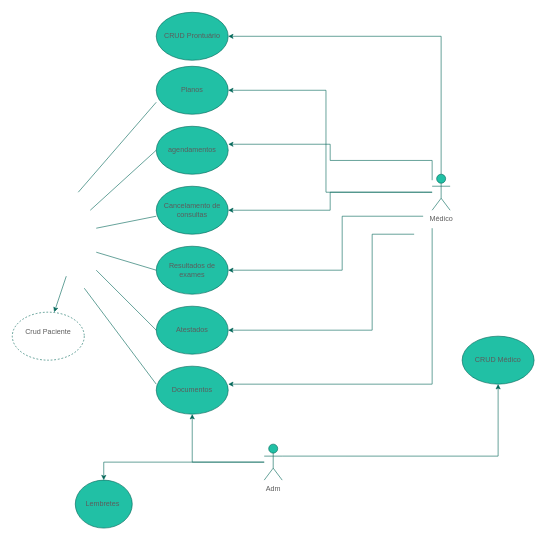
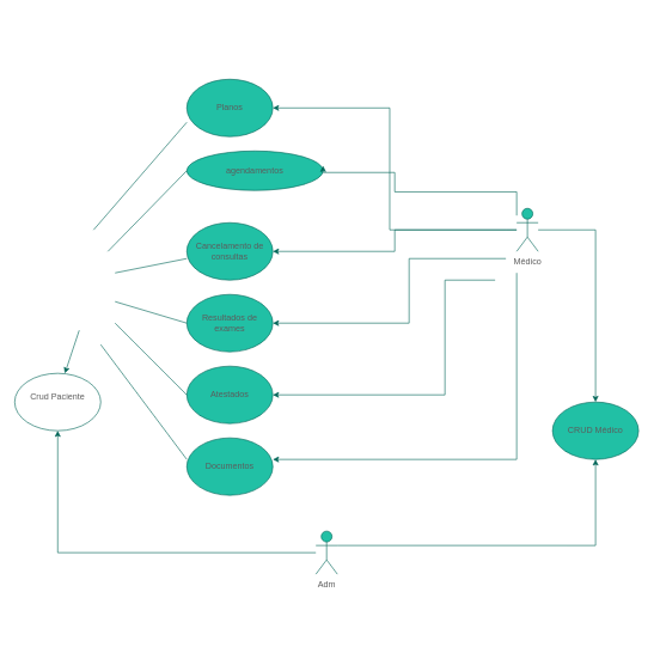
  <mxCell id="0" />
  <mxCell id="1" parent="0" />
- <mxCell id="2" value="Crud Paciente&lt;div&gt;&lt;br&gt;&lt;/div&gt;" style="ellipse;whiteSpace=wrap;html=1;fillColor=none;labelBackgroundColor=none;strokeColor=#006658;fontColor=#5C5C5C;dashed=1;" vertex="1" parent="1"><mxGeometry x="20" y="520" width="120" height="80" as="geometry" /></mxCell>
+ <mxCell id="2" value="Crud Paciente&lt;div&gt;&lt;br&gt;&lt;/div&gt;" style="ellipse;whiteSpace=wrap;html=1;fillColor=none;labelBackgroundColor=none;strokeColor=#006658;fontColor=#5C5C5C;" vertex="1" parent="1"><mxGeometry x="20" y="520" width="120" height="80" as="geometry" /></mxCell>
  <mxCell id="3" value="" style="endArrow=classic;html=1;rounded=0;entryX=0.583;entryY=0;entryDx=0;entryDy=0;entryPerimeter=0;labelBackgroundColor=none;fontColor=default;strokeColor=#006658;" edge="1" parent="1" target="2"><mxGeometry width="50" height="50" relative="1" as="geometry"><mxPoint x="110" y="460" as="sourcePoint" /><mxPoint x="40" y="389.5" as="targetPoint" /></mxGeometry></mxCell>
  <mxCell id="4" value="Planos" style="ellipse;whiteSpace=wrap;html=1;labelBackgroundColor=none;fillColor=#21C0A5;strokeColor=#006658;fontColor=#5C5C5C;" vertex="1" parent="1"><mxGeometry x="260" y="110" width="120" height="80" as="geometry" /></mxCell>
- <mxCell id="5" value="agendamentos" style="ellipse;whiteSpace=wrap;html=1;labelBackgroundColor=none;fillColor=#21C0A5;strokeColor=#006658;fontColor=#5C5C5C;" vertex="1" parent="1"><mxGeometry x="260" y="210" width="120" height="80" as="geometry" /></mxCell>
+ <mxCell id="5" value="agendamentos" style="ellipse;whiteSpace=wrap;html=1;labelBackgroundColor=none;fillColor=#21C0A5;strokeColor=#006658;fontColor=#5C5C5C;" vertex="1" parent="1"><mxGeometry x="260" y="210" width="190" height="55" as="geometry" /></mxCell>
  <mxCell id="6" value="Cancelamento de consultas" style="ellipse;whiteSpace=wrap;html=1;labelBackgroundColor=none;fillColor=#21C0A5;strokeColor=#006658;fontColor=#5C5C5C;" vertex="1" parent="1"><mxGeometry x="260" y="310" width="120" height="80" as="geometry" /></mxCell>
  <mxCell id="7" value="Resultados de exames" style="ellipse;whiteSpace=wrap;html=1;labelBackgroundColor=none;fillColor=#21C0A5;strokeColor=#006658;fontColor=#5C5C5C;" vertex="1" parent="1"><mxGeometry x="260" y="410" width="120" height="80" as="geometry" /></mxCell>
  <mxCell id="8" value="Atestados" style="ellipse;whiteSpace=wrap;html=1;labelBackgroundColor=none;fillColor=#21C0A5;strokeColor=#006658;fontColor=#5C5C5C;" vertex="1" parent="1"><mxGeometry x="260" y="510" width="120" height="80" as="geometry" /></mxCell>
  <mxCell id="9" value="Documentos" style="ellipse;whiteSpace=wrap;html=1;labelBackgroundColor=none;fillColor=#21C0A5;strokeColor=#006658;fontColor=#5C5C5C;" vertex="1" parent="1"><mxGeometry x="260" y="610" width="120" height="80" as="geometry" /></mxCell>
  <mxCell id="10" value="" style="endArrow=none;html=1;rounded=0;labelBackgroundColor=none;fontColor=default;strokeColor=#006658;" edge="1" parent="1"><mxGeometry width="50" height="50" relative="1" as="geometry"><mxPoint x="130" y="320" as="sourcePoint" /><mxPoint x="260" y="170" as="targetPoint" /></mxGeometry></mxCell>
  <mxCell id="11" value="" style="endArrow=none;html=1;rounded=0;exitX=0;exitY=0.5;exitDx=0;exitDy=0;labelBackgroundColor=none;fontColor=default;strokeColor=#006658;" edge="1" parent="1" source="5"><mxGeometry width="50" height="50" relative="1" as="geometry"><mxPoint x="360" y="390" as="sourcePoint" /><mxPoint x="150" y="350" as="targetPoint" /></mxGeometry></mxCell>
  <mxCell id="12" value="" style="endArrow=none;html=1;rounded=0;entryX=0;entryY=0.625;entryDx=0;entryDy=0;entryPerimeter=0;labelBackgroundColor=none;fontColor=default;strokeColor=#006658;" edge="1" parent="1" target="6"><mxGeometry width="50" height="50" relative="1" as="geometry"><mxPoint x="160" y="380" as="sourcePoint" /><mxPoint x="430" y="450" as="targetPoint" /></mxGeometry></mxCell>
  <mxCell id="13" value="" style="endArrow=none;html=1;rounded=0;entryX=0;entryY=0.5;entryDx=0;entryDy=0;labelBackgroundColor=none;fontColor=default;strokeColor=#006658;" edge="1" parent="1" target="7"><mxGeometry width="50" height="50" relative="1" as="geometry"><mxPoint x="160" y="420" as="sourcePoint" /><mxPoint x="430" y="450" as="targetPoint" /></mxGeometry></mxCell>
  <mxCell id="14" value="" style="endArrow=none;html=1;rounded=0;entryX=0;entryY=0.5;entryDx=0;entryDy=0;labelBackgroundColor=none;fontColor=default;strokeColor=#006658;" edge="1" parent="1" target="8"><mxGeometry width="50" height="50" relative="1" as="geometry"><mxPoint x="160" y="450" as="sourcePoint" /><mxPoint x="430" y="450" as="targetPoint" /></mxGeometry></mxCell>
  <mxCell id="15" value="" style="endArrow=none;html=1;rounded=0;entryX=0;entryY=0.375;entryDx=0;entryDy=0;entryPerimeter=0;labelBackgroundColor=none;fontColor=default;strokeColor=#006658;" edge="1" parent="1" target="9"><mxGeometry width="50" height="50" relative="1" as="geometry"><mxPoint x="140" y="480" as="sourcePoint" /><mxPoint x="430" y="450" as="targetPoint" /></mxGeometry></mxCell>
  <mxCell id="16" style="edgeStyle=orthogonalEdgeStyle;rounded=0;orthogonalLoop=1;jettySize=auto;html=1;entryX=1;entryY=0.5;entryDx=0;entryDy=0;labelBackgroundColor=none;fontColor=default;strokeColor=#006658;" edge="1" parent="1" target="4"><mxGeometry relative="1" as="geometry"><mxPoint x="720" y="320" as="sourcePoint" /><Array as="points"><mxPoint x="705" y="320" /><mxPoint x="543" y="320" /><mxPoint x="543" y="150" /></Array></mxGeometry></mxCell>
  <mxCell id="17" style="edgeStyle=orthogonalEdgeStyle;rounded=0;orthogonalLoop=1;jettySize=auto;html=1;entryX=1;entryY=0.375;entryDx=0;entryDy=0;entryPerimeter=0;labelBackgroundColor=none;fontColor=default;strokeColor=#006658;" edge="1" parent="1" target="5"><mxGeometry relative="1" as="geometry"><mxPoint x="720" y="300" as="sourcePoint" /><mxPoint x="360" y="240" as="targetPoint" /><Array as="points"><mxPoint x="550" y="267" /><mxPoint x="550" y="240" /></Array></mxGeometry></mxCell>
  <mxCell id="18" style="edgeStyle=orthogonalEdgeStyle;rounded=0;orthogonalLoop=1;jettySize=auto;html=1;exitX=0.5;exitY=0.5;exitDx=0;exitDy=0;exitPerimeter=0;entryX=1;entryY=0.5;entryDx=0;entryDy=0;labelBackgroundColor=none;fontColor=default;strokeColor=#006658;" edge="1" parent="1" target="7"><mxGeometry relative="1" as="geometry"><mxPoint x="705" y="360" as="sourcePoint" /><Array as="points"><mxPoint x="570" y="360" /><mxPoint x="570" y="450" /></Array></mxGeometry></mxCell>
  <mxCell id="19" style="edgeStyle=orthogonalEdgeStyle;rounded=0;orthogonalLoop=1;jettySize=auto;html=1;exitX=0;exitY=1;exitDx=0;exitDy=0;exitPerimeter=0;entryX=1;entryY=0.5;entryDx=0;entryDy=0;labelBackgroundColor=none;fontColor=default;strokeColor=#006658;" edge="1" parent="1" target="8"><mxGeometry relative="1" as="geometry"><mxPoint x="690" y="390" as="sourcePoint" /><Array as="points"><mxPoint x="620" y="390" /><mxPoint x="620" y="550" /></Array></mxGeometry></mxCell>
  <mxCell id="20" style="edgeStyle=orthogonalEdgeStyle;rounded=0;orthogonalLoop=1;jettySize=auto;html=1;exitX=1;exitY=1;exitDx=0;exitDy=0;exitPerimeter=0;entryX=1;entryY=0.5;entryDx=0;entryDy=0;labelBackgroundColor=none;fontColor=default;strokeColor=#006658;" edge="1" parent="1"><mxGeometry relative="1" as="geometry"><mxPoint x="720" y="380" as="sourcePoint" /><mxPoint x="380" y="640" as="targetPoint" /><Array as="points"><mxPoint x="720" y="640" /></Array></mxGeometry></mxCell>
+ <mxCell id="21" style="edgeStyle=orthogonalEdgeStyle;rounded=0;orthogonalLoop=1;jettySize=auto;html=1;entryX=0.5;entryY=0;entryDx=0;entryDy=0;labelBackgroundColor=none;fontColor=default;strokeColor=#006658;" edge="1" parent="1" source="24" target="26"><mxGeometry relative="1" as="geometry" /></mxCell>
  <mxCell id="22" style="edgeStyle=orthogonalEdgeStyle;rounded=0;orthogonalLoop=1;jettySize=auto;html=1;entryX=1;entryY=0.5;entryDx=0;entryDy=0;labelBackgroundColor=none;fontColor=default;strokeColor=#006658;" edge="1" parent="1" source="24" target="6"><mxGeometry relative="1" as="geometry" /></mxCell>
- <mxCell id="23" style="edgeStyle=orthogonalEdgeStyle;rounded=0;orthogonalLoop=1;jettySize=auto;html=1;entryX=1;entryY=0.5;entryDx=0;entryDy=0;labelBackgroundColor=none;fontColor=default;strokeColor=#006658;" edge="1" parent="1" source="24" target="25"><mxGeometry relative="1" as="geometry"><Array as="points"><mxPoint x="735" y="60" /></Array></mxGeometry></mxCell>
  <mxCell id="24" value="Médico" style="shape=umlActor;verticalLabelPosition=bottom;verticalAlign=top;html=1;outlineConnect=0;labelBackgroundColor=none;fillColor=#21C0A5;strokeColor=#006658;fontColor=#5C5C5C;" vertex="1" parent="1"><mxGeometry x="720" y="290" width="30" height="60" as="geometry" /></mxCell>
- <mxCell id="25" value="CRUD Prontuário" style="ellipse;whiteSpace=wrap;html=1;labelBackgroundColor=none;fillColor=#21C0A5;strokeColor=#006658;fontColor=#5C5C5C;" vertex="1" parent="1"><mxGeometry x="260" y="20" width="120" height="80" as="geometry" /></mxCell>
  <mxCell id="26" value="CRUD Médico" style="ellipse;whiteSpace=wrap;html=1;labelBackgroundColor=none;fillColor=#21C0A5;strokeColor=#006658;fontColor=#5C5C5C;" vertex="1" parent="1"><mxGeometry x="770" y="560" width="120" height="80" as="geometry" /></mxCell>
  <mxCell id="27" style="edgeStyle=orthogonalEdgeStyle;rounded=0;orthogonalLoop=1;jettySize=auto;html=1;exitX=1;exitY=0.333;exitDx=0;exitDy=0;exitPerimeter=0;entryX=0.5;entryY=1;entryDx=0;entryDy=0;labelBackgroundColor=none;fontColor=default;strokeColor=#006658;" edge="1" parent="1" source="30" target="26"><mxGeometry relative="1" as="geometry" /></mxCell>
- <mxCell id="28" style="edgeStyle=orthogonalEdgeStyle;rounded=0;orthogonalLoop=1;jettySize=auto;html=1;entryX=0.5;entryY=0;entryDx=0;entryDy=0;labelBackgroundColor=none;fontColor=default;strokeColor=#006658;" edge="1" parent="1" source="30" target="31"><mxGeometry relative="1" as="geometry" /></mxCell>
- <mxCell id="29" style="edgeStyle=orthogonalEdgeStyle;rounded=0;orthogonalLoop=1;jettySize=auto;html=1;labelBackgroundColor=none;fontColor=default;strokeColor=#006658;" edge="1" parent="1" source="30" target="9"><mxGeometry relative="1" as="geometry" /></mxCell>
+ <mxCell id="29" style="edgeStyle=orthogonalEdgeStyle;rounded=0;orthogonalLoop=1;jettySize=auto;html=1;entryX=0.5;entryY=1;entryDx=0;entryDy=0;labelBackgroundColor=none;fontColor=default;strokeColor=#006658;" edge="1" parent="1" source="30" target="2"><mxGeometry relative="1" as="geometry" /></mxCell>
  <mxCell id="30" value="Adm" style="shape=umlActor;verticalLabelPosition=bottom;verticalAlign=top;html=1;outlineConnect=0;labelBackgroundColor=none;fillColor=#21C0A5;strokeColor=#006658;fontColor=#5C5C5C;" vertex="1" parent="1"><mxGeometry x="440" y="740" width="30" height="60" as="geometry" /></mxCell>
- <mxCell id="31" value="Lembretes&amp;nbsp;" style="ellipse;whiteSpace=wrap;html=1;labelBackgroundColor=none;fillColor=#21C0A5;strokeColor=#006658;fontColor=#5C5C5C;" vertex="1" parent="1"><mxGeometry x="125" y="800" width="95" height="80" as="geometry" /></mxCell>
